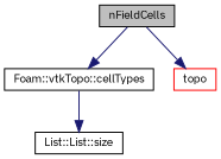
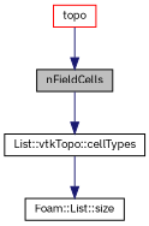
  digraph {
    fontname="IBM Plex Sans"
    rankdir=TB
    node [color=black fontname="IBM Plex Sans" fontsize=10 shape=record]
    edge [color=midnightblue fontname="IBM Plex Sans" fontsize=10 labelfontname=Helvetica labelfontsize=10 style=solid]
    n1 [fillcolor=grey75 fontcolor=black height=0.2 label=nFieldCells style=filled width=0.4]
-   n2 [height=0.2 label="Foam::vtkTopo::cellTypes" width=0.4]
+   n2 [height=0.2 label="List::vtkTopo::cellTypes" width=0.4]
    n3 [color=red height=0.2 label=topo width=0.4]
-   n4 [height=0.2 label="List::List::size" width=0.4]
+   n4 [height=0.2 label="Foam::List::size" width=0.4]
    n1 -> n2
-   n1 -> n3
+   n3 -> n1
    n2 -> n4
  }
